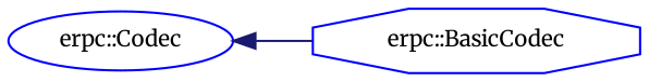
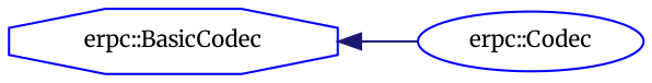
  digraph {
    rankdir=LR
    fontname=Merriweather
    node [color=blue fillcolor=white fontname=Merriweather fontsize=10 style=filled]
    n1 [height=0.2 label="erpc::Codec" shape=ellipse width=0.4]
    n2 [height=0.2 label="erpc::BasicCodec" shape=octagon width=0.4]
-   n1 -> n2 [color=midnightblue dir=back fontname=Merriweather fontsize=10 labelfontname=Helvetica labelfontsize=10 style=solid]
+   n2 -> n1 [color=midnightblue dir=back fontname=Merriweather fontsize=10 labelfontname=Helvetica labelfontsize=10 style=solid]
  }
